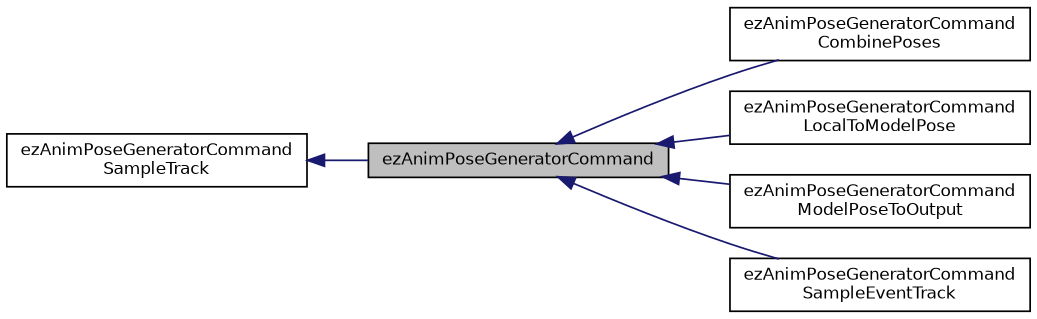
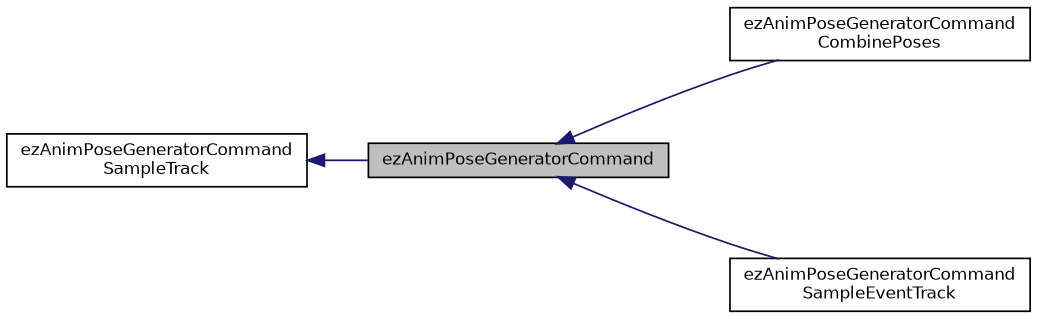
  digraph {
    rankdir=LR
    node [color=black fillcolor=white fontname=Helvetica fontsize=10 shape=record style=filled]
    edge [color=midnightblue dir=back fontname=Helvetica fontsize=10 labelfontname=Helvetica labelfontsize=10 style=solid]
    n1 [fillcolor=grey75 fontcolor=black height=0.2 label=ezAnimPoseGeneratorCommand width=0.4]
    n2 [height=0.2 label="ezAnimPoseGeneratorCommand\lCombinePoses" width=0.4]
-   n3 [height=0.2 label="ezAnimPoseGeneratorCommand\lLocalToModelPose" width=0.4]
-   n4 [height=0.2 label="ezAnimPoseGeneratorCommand\lModelPoseToOutput" width=0.4]
    n5 [height=0.2 label="ezAnimPoseGeneratorCommand\lSampleEventTrack" width=0.4]
    n6 [height=0.2 label="ezAnimPoseGeneratorCommand\lSampleTrack" width=0.4]
    n1 -> n2
-   n1 -> n3
-   n1 -> n4
    n1 -> n5
    n6 -> n1
  }
